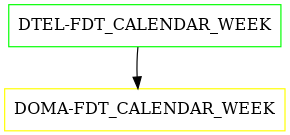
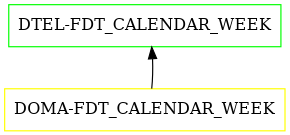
  digraph {
    node [shape=box]
    "DTEL-FDT_CALENDAR_WEEK" [color=green]
    "DOMA-FDT_CALENDAR_WEEK" [color=yellow]
-   "DTEL-FDT_CALENDAR_WEEK" -> "DOMA-FDT_CALENDAR_WEEK"
+   "DOMA-FDT_CALENDAR_WEEK" -> "DTEL-FDT_CALENDAR_WEEK"
  }
